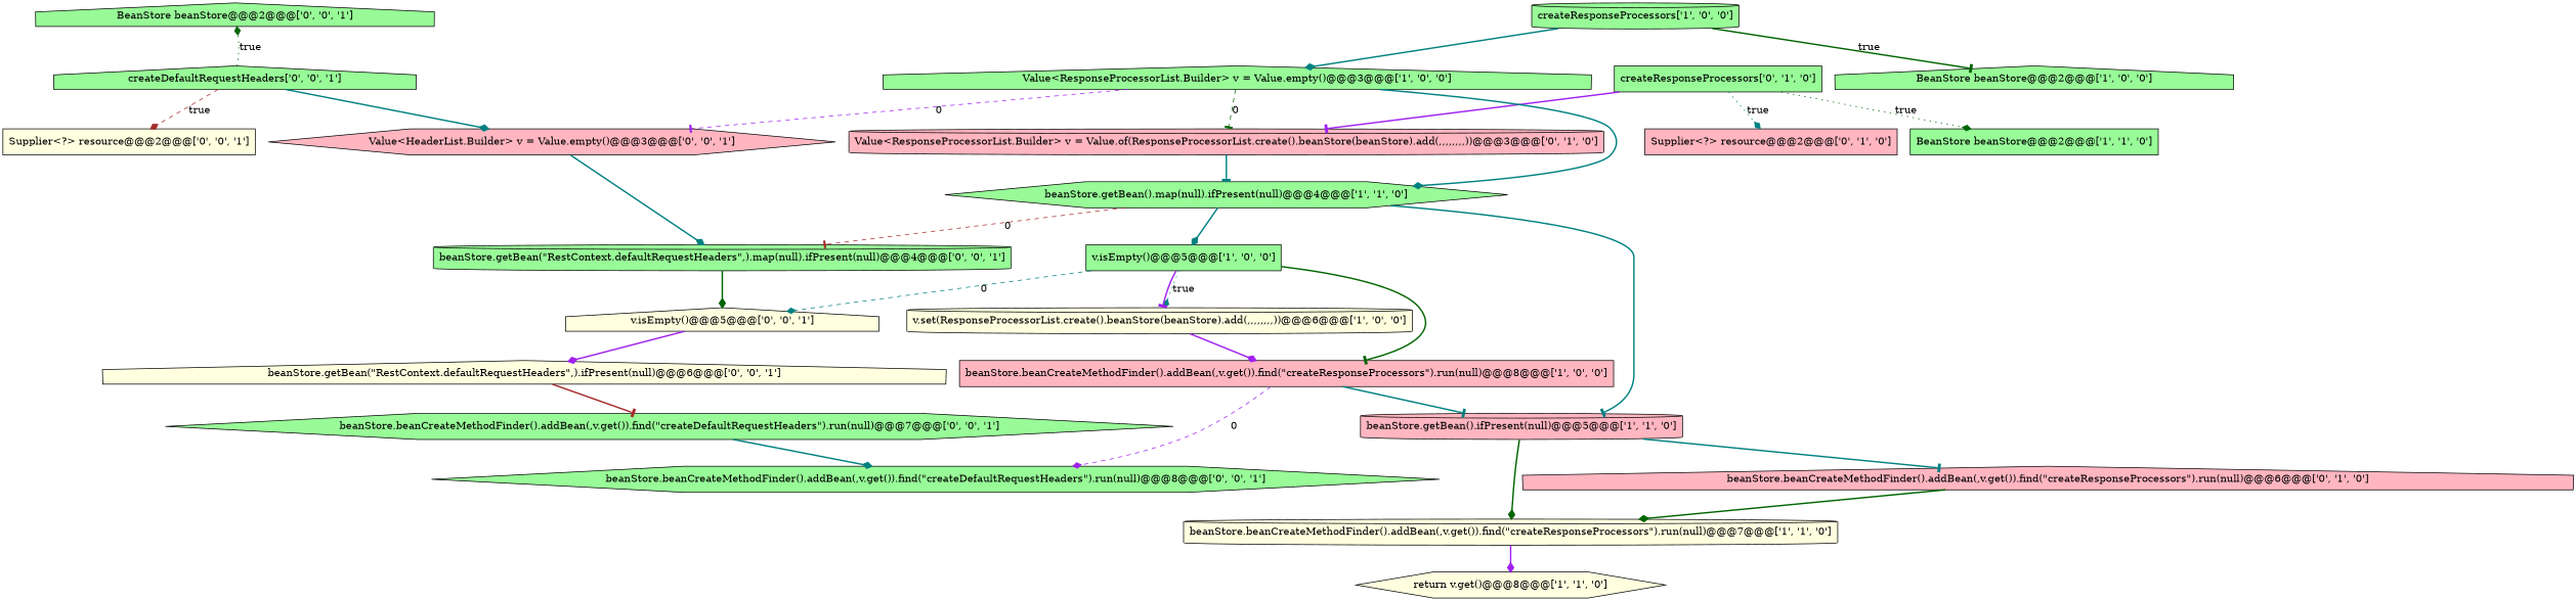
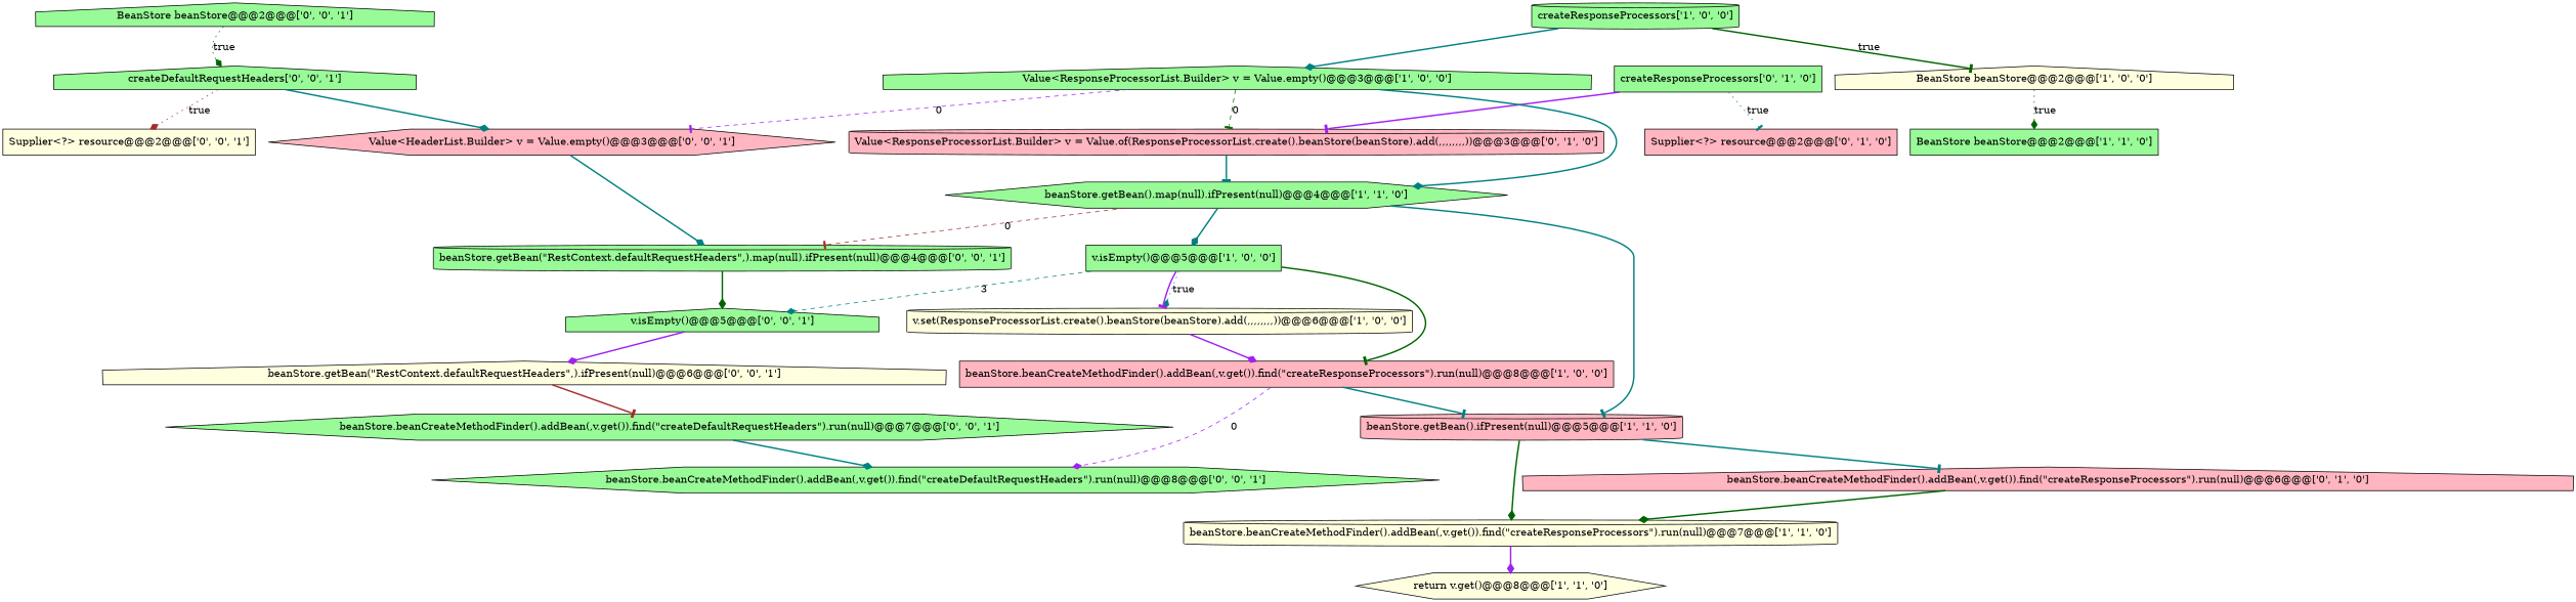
  digraph {
    node [fillcolor=palegreen shape=house style=filled]
    edge [arrowhead=diamond color=teal style=bold]
    n1 [label="BeanStore beanStore@@@2@@@['0', '0', '1']"]
    n2 [fillcolor=lightyellow label="beanStore.getBean(\"RestContext.defaultRequestHeaders\",).ifPresent(null)@@@6@@@['0', '0', '1']"]
    n3 [label="beanStore.beanCreateMethodFinder().addBean(,v.get()).find(\"createDefaultRequestHeaders\").run(null)@@@7@@@['0', '0', '1']" shape=hexagon]
    n4 [label="BeanStore beanStore@@@2@@@['1', '1', '0']" shape=box]
    n5 [fillcolor=lightyellow label="Supplier<?> resource@@@2@@@['0', '0', '1']" shape=box]
    n6 [fillcolor=lightpink label="beanStore.beanCreateMethodFinder().addBean(,v.get()).find(\"createResponseProcessors\").run(null)@@@8@@@['1', '0', '0']" shape=box]
    n7 [fillcolor=lightpink label="beanStore.getBean().ifPresent(null)@@@5@@@['1', '1', '0']" shape=cylinder]
    n8 [label="beanStore.beanCreateMethodFinder().addBean(,v.get()).find(\"createDefaultRequestHeaders\").run(null)@@@8@@@['0', '0', '1']" shape=hexagon]
    n9 [fillcolor=lightyellow label="beanStore.beanCreateMethodFinder().addBean(,v.get()).find(\"createResponseProcessors\").run(null)@@@7@@@['1', '1', '0']" shape=cylinder]
    n10 [fillcolor=lightpink label="beanStore.beanCreateMethodFinder().addBean(,v.get()).find(\"createResponseProcessors\").run(null)@@@6@@@['0', '1', '0']"]
    n11 [fillcolor=lightyellow label="return v.get()@@@8@@@['1', '1', '0']" shape=hexagon]
    n12 [label="createResponseProcessors['0', '1', '0']" shape=box]
    n13 [fillcolor=lightpink label="Value<ResponseProcessorList.Builder> v = Value.of(ResponseProcessorList.create().beanStore(beanStore).add(,,,,,,,,))@@@3@@@['0', '1', '0']" shape=cylinder]
    n14 [fillcolor=lightpink label="Supplier<?> resource@@@2@@@['0', '1', '0']" shape=box]
    n15 [label="beanStore.getBean().map(null).ifPresent(null)@@@4@@@['1', '1', '0']" shape=hexagon]
    n16 [label="beanStore.getBean(\"RestContext.defaultRequestHeaders\",).map(null).ifPresent(null)@@@4@@@['0', '0', '1']" shape=cylinder]
    n17 [label="v.isEmpty()@@@5@@@['1', '0', '0']" shape=box]
-   n18 [fillcolor=lightyellow label="v.isEmpty()@@@5@@@['0', '0', '1']"]
+   n18 [label="v.isEmpty()@@@5@@@['0', '0', '1']"]
    n19 [label="Value<ResponseProcessorList.Builder> v = Value.empty()@@@3@@@['1', '0', '0']"]
    n20 [fillcolor=lightpink label="Value<HeaderList.Builder> v = Value.empty()@@@3@@@['0', '0', '1']" shape=hexagon]
    n21 [label="createResponseProcessors['1', '0', '0']" shape=cylinder]
-   n22 [label="BeanStore beanStore@@@2@@@['1', '0', '0']"]
+   n22 [fillcolor=lightyellow label="BeanStore beanStore@@@2@@@['1', '0', '0']"]
    n23 [fillcolor=lightyellow label="v.set(ResponseProcessorList.create().beanStore(beanStore).add(,,,,,,,,))@@@6@@@['1', '0', '0']" shape=cylinder]
    n24 [label="createDefaultRequestHeaders['0', '0', '1']"]
    n2 -> n3 [arrowhead=tee color=brown]
    n3 -> n8
    n6 -> n7 [arrowhead=tee]
    n6 -> n8 [color=purple label=0 style=dashed]
    n7 -> n9 [color=darkgreen]
    n7 -> n10 [arrowhead=tee]
    n9 -> n11 [color=purple]
    n10 -> n9 [color=darkgreen]
-   n12 -> n4 [color=darkgreen label=true style=dotted]
+   n22 -> n4 [color=darkgreen label=true style=dotted]
    n12 -> n13 [arrowhead=tee color=purple]
-   n12 -> n14 [label=true style=dotted]
+   n12 -> n14 [arrowhead=tee label=true style=dotted]
    n13 -> n15 [arrowhead=tee]
    n15 -> n7 [arrowhead=tee]
    n15 -> n16 [arrowhead=tee color=brown label=0 style=dashed]
    n15 -> n17
    n16 -> n18 [color=darkgreen]
    n17 -> n6 [arrowhead=tee color=darkgreen]
-   n17 -> n18 [label=0 style=dashed]
+   n17 -> n18 [label=3 style=dashed]
    n17 -> n23 [label=true style=dotted]
    n17 -> n23 [arrowhead=tee color=purple]
    n18 -> n2 [color=purple]
    n19 -> n13 [arrowhead=tee color=darkgreen label=0 style=dashed]
    n19 -> n15
    n19 -> n20 [arrowhead=tee color=purple label=0 style=dashed]
    n20 -> n16
    n21 -> n19
    n21 -> n22 [arrowhead=tee color=darkgreen label=true]
    n23 -> n6 [color=purple]
-   n24 -> n1 [color=darkgreen label=true style=dotted]
-   n24 -> n5 [color=brown label=true style=dashed]
+   n1 -> n24 [color=darkgreen label=true style=dotted]
+   n24 -> n5 [color=brown label=true style=dotted]
    n24 -> n20
  }
